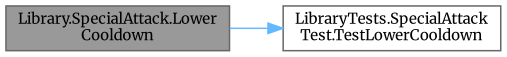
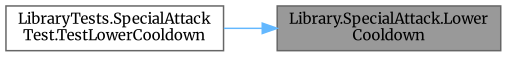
  digraph {
    rankdir=RL
    fontname=Merriweather
    node [fontname=Merriweather fontsize=10 shape=box style=filled]
    n1 [color=gray40 fillcolor=grey60 fontcolor=black height=0.2 label="Library.SpecialAttack.Lower\lCooldown" width=0.4]
    n2 [color=grey40 fillcolor=white height=0.2 label="LibraryTests.SpecialAttack\lTest.TestLowerCooldown" width=0.4]
-   n2 -> n1 [color=steelblue1 dir=back fontname=Merriweather fontsize=10 labelfontname=Helvetica labelfontsize=10 style=solid]
+   n1 -> n2 [color=steelblue1 dir=back fontname=Merriweather fontsize=10 labelfontname=Helvetica labelfontsize=10 style=solid]
  }
